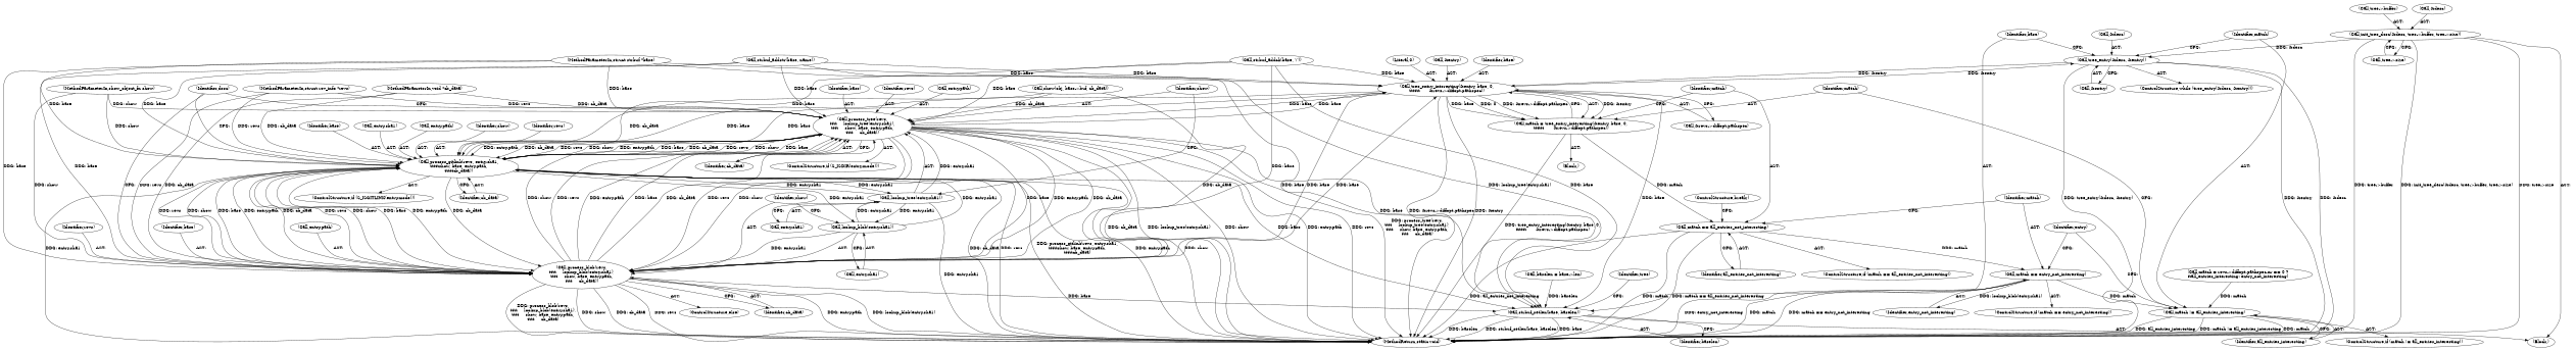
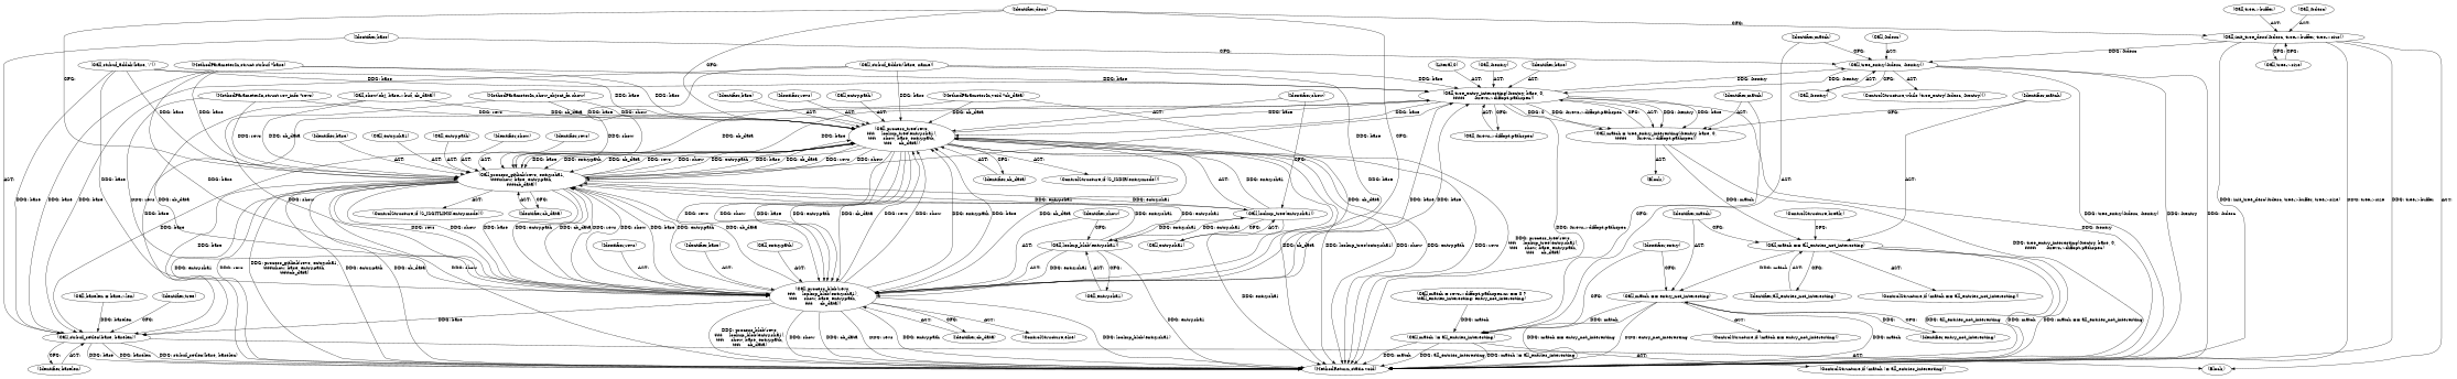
  digraph {
    n1 [label="(Call,init_tree_desc(&desc, tree->buffer, tree->size))"]
    n2 [label="(Call,tree_entry(&desc, &entry))"]
    n3 [label="(MethodReturn,static void)"]
    n4 [label="(Call,tree->size)"]
    n5 [label="(Block,)"]
    n6 [label="(Call,tree_entry_interesting(&entry, base, 0,\n\t\t\t\t\t\t       &revs->diffopt.pathspec))"]
    n7 [label="(Call,&entry)"]
    n8 [label="(ControlStructure,while (tree_entry(&desc, &entry)))"]
    n9 [label="(Call,match = tree_entry_interesting(&entry, base, 0,\n\t\t\t\t\t\t       &revs->diffopt.pathspec))"]
    n10 [label="(Call,process_tree(revs,\n\t\t\t\t     lookup_tree(entry.sha1),\n\t\t\t\t     show, base, entry.path,\n\t\t\t\t     cb_data))"]
    n11 [label="(Call,process_gitlink(revs, entry.sha1,\n\t\t\t\t\tshow, base, entry.path,\n\t\t\t\t\tcb_data))"]
    n12 [label="(Call,process_blob(revs,\n\t\t\t\t     lookup_blob(entry.sha1),\n\t\t\t\t     show, base, entry.path,\n\t\t\t\t     cb_data))"]
    n13 [label="(Call,strbuf_setlen(base, baselen))"]
    n14 [label="(Call,&revs->diffopt.pathspec)"]
    n15 [label="(Call,match == all_entries_not_interesting)"]
    n16 [label="(Block,)"]
    n17 [label="(Identifier,cb_data)"]
    n18 [label="(ControlStructure,if (S_ISDIR(entry.mode)))"]
    n19 [label="(Call,lookup_tree(entry.sha1))"]
    n20 [label="(Call,lookup_blob(entry.sha1))"]
    n21 [label="(ControlStructure,if (S_ISGITLINK(entry.mode)))"]
    n22 [label="(Identifier,cb_data)"]
    n23 [label="(Identifier,cb_data)"]
    n24 [label="(ControlStructure,else)"]
    n25 [label="(Identifier,baselen)"]
    n26 [label="(Call,match == entry_not_interesting)"]
    n27 [label="(Identifier,all_entries_not_interesting)"]
    n28 [label="(ControlStructure,if (match == all_entries_not_interesting))"]
    n29 [label="(Call,match != all_entries_interesting)"]
    n30 [label="(Identifier,entry_not_interesting)"]
    n31 [label="(ControlStructure,if (match == entry_not_interesting))"]
-   n32 [label="(Identifier,all_entries_interesting)"]
    n33 [label="(ControlStructure,if (match != all_entries_interesting))"]
    n34 [label="(Call,entry.sha1)"]
    n35 [label="(Call,entry.sha1)"]
    n36 [label="(MethodParameterIn,void *cb_data)"]
    n37 [label="(Call,strbuf_addch(base, '/'))"]
    n38 [label="(Identifier,match)"]
    n39 [label="(Identifier,base)"]
    n40 [label="(Identifier,base)"]
    n41 [label="(Call,entry.sha1)"]
    n42 [label="(Identifier,revs)"]
    n43 [label="(Literal,0)"]
    n44 [label="(Identifier,match)"]
    n45 [label="(Call,entry.path)"]
    n46 [label="(Identifier,match)"]
    n47 [label="(MethodParameterIn,struct rev_info *revs)"]
    n48 [label="(Identifier,base)"]
    n49 [label="(Call,match = revs->diffopt.pathspec.nr == 0 ?\n\t\tall_entries_interesting: entry_not_interesting)"]
    n50 [label="(Call,show(obj, base->buf, cb_data))"]
    n51 [label="(Identifier,base)"]
    n52 [label="(Call,baselen = base->len)"]
    n53 [label="(Call,&entry)"]
    n54 [label="(Call,tree->buffer)"]
    n55 [label="(MethodParameterIn,show_object_fn show)"]
    n56 [label="(Identifier,base)"]
    n57 [label="(Call,entry.path)"]
    n58 [label="(Identifier,match)"]
    n59 [label="(Identifier,desc)"]
    n60 [label="(Identifier,tree)"]
    n61 [label="(MethodParameterIn,struct strbuf *base)"]
    n62 [label="(Call,&desc)"]
    n63 [label="(Identifier,show)"]
    n64 [label="(Identifier,entry)"]
    n65 [label="(Call,strbuf_addstr(base, name))"]
    n66 [label="(ControlStructure,break;)"]
    n67 [label="(Identifier,show)"]
    n68 [label="(Identifier,revs)"]
    n69 [label="(Identifier,show)"]
    n70 [label="(Call,entry.path)"]
    n71 [label="(Call,&desc)"]
    n72 [label="(Identifier,revs)"]
    n1 -> n2 [label="DDG: &desc"]
    n1 -> n3 [label="DDG: init_tree_desc(&desc, tree->buffer, tree->size)"]
    n1 -> n3 [label="DDG: tree->size"]
    n1 -> n3 [label="DDG: tree->buffer"]
    n1 -> n4 [label="CFG: "]
    n1 -> n5 [label="AST: "]
    n2 -> n3 [label="DDG: tree_entry(&desc, &entry)"]
    n2 -> n3 [label="DDG: &entry"]
    n2 -> n3 [label="DDG: &desc"]
    n2 -> n6 [label="DDG: &entry"]
    n2 -> n7 [label="CFG: "]
    n2 -> n8 [label="AST: "]
    n4 -> n1 [label="CFG: "]
    n6 -> n2 [label="DDG: &entry"]
    n6 -> n3 [label="DDG: &revs->diffopt.pathspec"]
    n6 -> n3 [label="DDG: &entry"]
    n6 -> n9 [label="AST: "]
    n6 -> n9 [label="DDG: &entry"]
    n6 -> n9 [label="DDG: base"]
    n6 -> n9 [label="DDG: 0"]
    n6 -> n9 [label="DDG: &revs->diffopt.pathspec"]
    n6 -> n10 [label="DDG: base"]
    n6 -> n11 [label="DDG: base"]
    n6 -> n12 [label="DDG: base"]
    n6 -> n13 [label="DDG: base"]
    n6 -> n14 [label="CFG: "]
    n7 -> n2 [label="AST: "]
    n9 -> n3 [label="DDG: tree_entry_interesting(&entry, base, 0,\n\t\t\t\t\t\t       &revs->diffopt.pathspec)"]
    n9 -> n6 [label="CFG: "]
    n9 -> n15 [label="DDG: match"]
    n9 -> n16 [label="AST: "]
    n10 -> n3 [label="DDG: cb_data"]
    n10 -> n3 [label="DDG: lookup_tree(entry.sha1)"]
    n10 -> n3 [label="DDG: show"]
    n10 -> n3 [label="DDG: entry.path"]
    n10 -> n3 [label="DDG: revs"]
    n10 -> n3 [label="DDG: process_tree(revs,\n\t\t\t\t     lookup_tree(entry.sha1),\n\t\t\t\t     show, base, entry.path,\n\t\t\t\t     cb_data)"]
    n10 -> n6 [label="DDG: base"]
    n10 -> n11 [label="DDG: revs"]
    n10 -> n11 [label="DDG: show"]
    n10 -> n11 [label="DDG: base"]
    n10 -> n11 [label="DDG: entry.path"]
    n10 -> n11 [label="DDG: cb_data"]
    n10 -> n12 [label="DDG: revs"]
    n10 -> n12 [label="DDG: show"]
    n10 -> n12 [label="DDG: base"]
    n10 -> n12 [label="DDG: entry.path"]
    n10 -> n12 [label="DDG: cb_data"]
    n10 -> n13 [label="DDG: base"]
    n10 -> n17 [label="CFG: "]
    n10 -> n18 [label="AST: "]
    n11 -> n3 [label="DDG: entry.sha1"]
    n11 -> n3 [label="DDG: revs"]
    n11 -> n3 [label="DDG: process_gitlink(revs, entry.sha1,\n\t\t\t\t\tshow, base, entry.path,\n\t\t\t\t\tcb_data)"]
    n11 -> n3 [label="DDG: entry.path"]
    n11 -> n3 [label="DDG: cb_data"]
    n11 -> n3 [label="DDG: show"]
    n11 -> n6 [label="DDG: base"]
    n11 -> n10 [label="DDG: revs"]
    n11 -> n10 [label="DDG: show"]
    n11 -> n10 [label="DDG: entry.path"]
    n11 -> n10 [label="DDG: base"]
    n11 -> n10 [label="DDG: cb_data"]
    n11 -> n12 [label="DDG: revs"]
    n11 -> n12 [label="DDG: show"]
    n11 -> n12 [label="DDG: base"]
    n11 -> n12 [label="DDG: entry.path"]
    n11 -> n12 [label="DDG: cb_data"]
    n11 -> n13 [label="DDG: base"]
    n11 -> n19 [label="DDG: entry.sha1"]
    n11 -> n20 [label="DDG: entry.sha1"]
    n11 -> n21 [label="AST: "]
    n11 -> n22 [label="CFG: "]
    n12 -> n3 [label="DDG: show"]
    n12 -> n3 [label="DDG: cb_data"]
    n12 -> n3 [label="DDG: revs"]
    n12 -> n3 [label="DDG: entry.path"]
    n12 -> n3 [label="DDG: lookup_blob(entry.sha1)"]
    n12 -> n3 [label="DDG: process_blob(revs,\n\t\t\t\t     lookup_blob(entry.sha1),\n\t\t\t\t     show, base, entry.path,\n\t\t\t\t     cb_data)"]
    n12 -> n6 [label="DDG: base"]
    n12 -> n10 [label="DDG: revs"]
    n12 -> n10 [label="DDG: show"]
    n12 -> n10 [label="DDG: entry.path"]
    n12 -> n10 [label="DDG: base"]
    n12 -> n10 [label="DDG: cb_data"]
    n12 -> n11 [label="DDG: revs"]
    n12 -> n11 [label="DDG: show"]
    n12 -> n11 [label="DDG: base"]
    n12 -> n11 [label="DDG: entry.path"]
    n12 -> n11 [label="DDG: cb_data"]
    n12 -> n13 [label="DDG: base"]
    n12 -> n23 [label="CFG: "]
    n12 -> n24 [label="AST: "]
    n13 -> n3 [label="DDG: strbuf_setlen(base, baselen)"]
    n13 -> n3 [label="DDG: base"]
    n13 -> n3 [label="DDG: baselen"]
    n13 -> n5 [label="AST: "]
    n13 -> n25 [label="CFG: "]
    n14 -> n6 [label="AST: "]
    n15 -> n3 [label="DDG: all_entries_not_interesting"]
    n15 -> n3 [label="DDG: match"]
    n15 -> n3 [label="DDG: match == all_entries_not_interesting"]
    n15 -> n26 [label="DDG: match"]
    n15 -> n27 [label="CFG: "]
    n15 -> n28 [label="AST: "]
    n17 -> n10 [label="AST: "]
    n19 -> n3 [label="DDG: entry.sha1"]
    n19 -> n10 [label="AST: "]
    n19 -> n10 [label="DDG: entry.sha1"]
    n19 -> n11 [label="DDG: entry.sha1"]
    n19 -> n20 [label="DDG: entry.sha1"]
    n19 -> n34 [label="CFG: "]
+   n20 -> n3 [label="DDG: entry.sha1"]
    n20 -> n11 [label="DDG: entry.sha1"]
    n20 -> n12 [label="AST: "]
    n20 -> n12 [label="DDG: entry.sha1"]
    n20 -> n19 [label="DDG: entry.sha1"]
    n20 -> n35 [label="CFG: "]
    n22 -> n11 [label="AST: "]
    n23 -> n12 [label="AST: "]
    n25 -> n13 [label="AST: "]
    n26 -> n3 [label="DDG: match == entry_not_interesting"]
    n26 -> n3 [label="DDG: entry_not_interesting"]
    n26 -> n3 [label="DDG: match"]
    n26 -> n29 [label="DDG: match"]
-   n26 -> n30 [label="DDG: lookup_blob(entry.sha1)"]
+   n26 -> n30 [label="CFG: "]
    n26 -> n31 [label="AST: "]
    n27 -> n15 [label="AST: "]
    n29 -> n3 [label="DDG: all_entries_interesting"]
    n29 -> n3 [label="DDG: match != all_entries_interesting"]
    n29 -> n3 [label="DDG: match"]
-   n29 -> n32 [label="CFG: "]
    n29 -> n33 [label="AST: "]
-   n30 -> n26 [label="AST: "]
-   n32 -> n29 [label="AST: "]
+   n30 -> n26 [label="DDG: "]
    n34 -> n19 [label="AST: "]
    n35 -> n20 [label="AST: "]
    n36 -> n10 [label="DDG: cb_data"]
    n36 -> n11 [label="DDG: cb_data"]
    n36 -> n12 [label="DDG: cb_data"]
    n37 -> n6 [label="DDG: base"]
    n37 -> n10 [label="DDG: base"]
    n37 -> n11 [label="DDG: base"]
    n37 -> n12 [label="DDG: base"]
    n37 -> n13 [label="DDG: base"]
    n38 -> n15 [label="CFG: "]
    n38 -> n26 [label="AST: "]
    n39 -> n2 [label="CFG: "]
    n39 -> n13 [label="AST: "]
    n40 -> n11 [label="AST: "]
    n41 -> n11 [label="AST: "]
    n42 -> n12 [label="AST: "]
    n43 -> n6 [label="AST: "]
    n44 -> n9 [label="AST: "]
    n44 -> n29 [label="CFG: "]
    n45 -> n11 [label="AST: "]
    n46 -> n2 [label="CFG: "]
    n46 -> n29 [label="AST: "]
    n47 -> n10 [label="DDG: revs"]
    n47 -> n11 [label="DDG: revs"]
    n47 -> n12 [label="DDG: revs"]
    n48 -> n10 [label="AST: "]
    n49 -> n29 [label="DDG: match"]
    n50 -> n10 [label="DDG: cb_data"]
    n50 -> n11 [label="DDG: cb_data"]
    n50 -> n12 [label="DDG: cb_data"]
    n51 -> n12 [label="AST: "]
    n52 -> n13 [label="DDG: baselen"]
    n53 -> n6 [label="AST: "]
    n54 -> n1 [label="AST: "]
    n55 -> n10 [label="DDG: show"]
    n55 -> n11 [label="DDG: show"]
    n55 -> n12 [label="DDG: show"]
    n56 -> n6 [label="AST: "]
    n57 -> n12 [label="AST: "]
    n58 -> n9 [label="CFG: "]
    n58 -> n15 [label="AST: "]
+   n59 -> n1 [label="CFG: "]
    n59 -> n10 [label="CFG: "]
    n59 -> n11 [label="CFG: "]
    n59 -> n12 [label="CFG: "]
    n60 -> n13 [label="CFG: "]
    n61 -> n6 [label="DDG: base"]
    n61 -> n10 [label="DDG: base"]
    n61 -> n11 [label="DDG: base"]
    n61 -> n12 [label="DDG: base"]
    n61 -> n13 [label="DDG: base"]
    n62 -> n1 [label="AST: "]
    n63 -> n12 [label="AST: "]
    n63 -> n20 [label="CFG: "]
    n64 -> n26 [label="CFG: "]
    n64 -> n29 [label="CFG: "]
    n65 -> n6 [label="DDG: base"]
    n65 -> n10 [label="DDG: base"]
    n65 -> n11 [label="DDG: base"]
    n65 -> n12 [label="DDG: base"]
-   n65 -> n13 [label="DDG: lookup_tree(entry.sha1)"]
+   n65 -> n13 [label="DDG: base"]
    n66 -> n15 [label="CFG: "]
    n67 -> n10 [label="AST: "]
    n67 -> n19 [label="CFG: "]
    n68 -> n10 [label="AST: "]
    n69 -> n11 [label="AST: "]
    n70 -> n10 [label="AST: "]
    n71 -> n2 [label="AST: "]
    n72 -> n11 [label="AST: "]
  }
